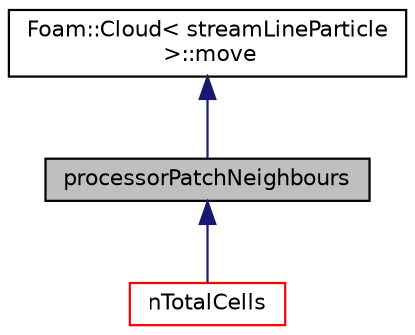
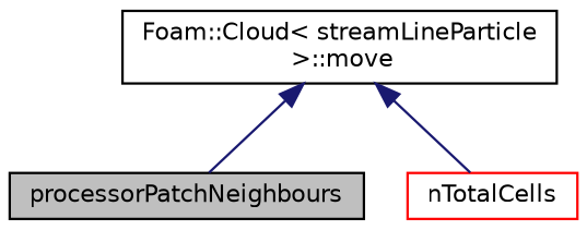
  digraph {
    rankdir=TB
    node [color=black fontname=Helvetica fontsize=10 shape=record]
    edge [color=midnightblue dir=back fontname=Helvetica fontsize=10 labelfontname=Helvetica labelfontsize=10 style=solid]
    n1 [fillcolor=grey75 fontcolor=black height=0.2 label=processorPatchNeighbours style=filled width=0.4]
    n2 [color=red height=0.2 label=nTotalCells width=0.4]
    n3 [height=0.2 label="Foam::Cloud\< streamLineParticle\l \>::move" width=0.4]
-   n1 -> n2
+   n3 -> n2
    n3 -> n1
  }
